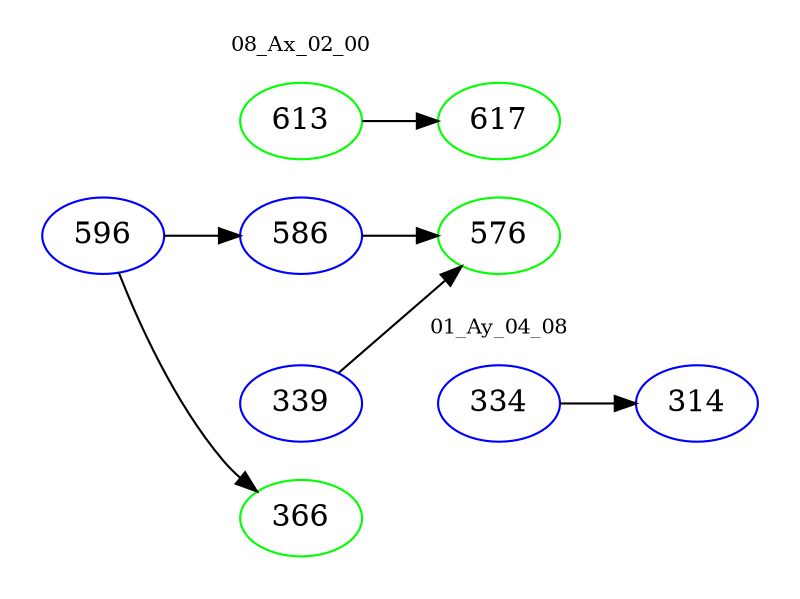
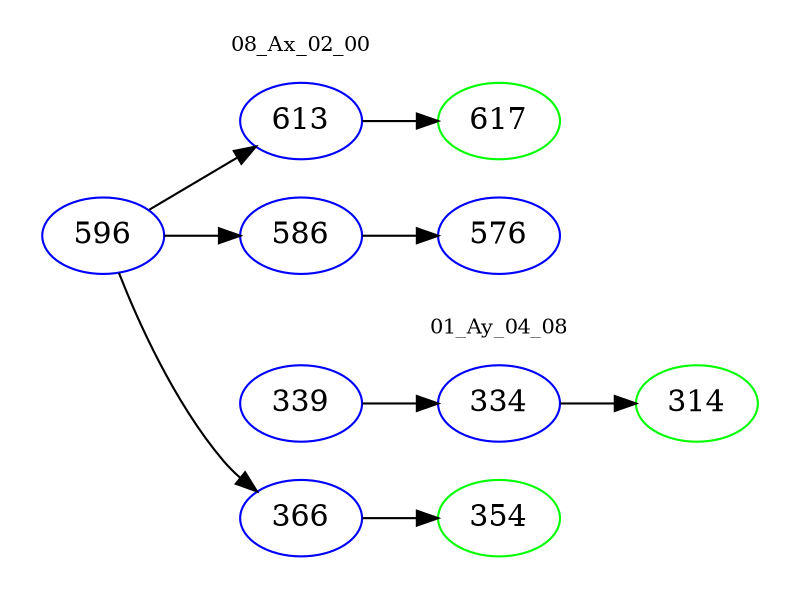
  digraph {
    rankdir=LR
    node [color=blue]
    edge [color=black]
    n1 [label=339]
    n2 [label=334]
-   n3 [color=green label=366]
-   n4 [label=314]
+   n3 [label=366]
+   n4 [color=green label=314]
+   n5 [color=green label=354]
    n6 [label=596]
    n7 [label=586]
-   n8 [color=green label=613]
-   n9 [color=green label=576]
+   n8 [label=613]
+   n9 [label=576]
    n10 [color=green label=617]
    subgraph cluster_1 {
      color=white
      fontsize=10
      label="01_Ay_04_08"
      n1
      n2
      n3
      n4
+     n5
    }
    subgraph cluster_2 {
      color=white
      fontsize=10
      label="08_Ax_02_00"
      n6
      n7
      n8
      n9
      n10
    }
-   n1 -> n9
+   n1 -> n2
    n2 -> n4
+   n3 -> n5
    n6 -> n3
    n6 -> n7
+   n6 -> n8
    n7 -> n9
    n8 -> n10
  }
